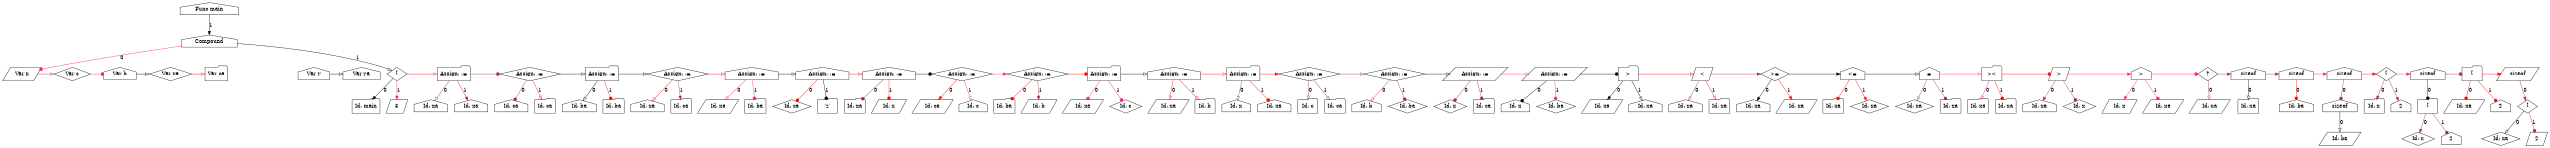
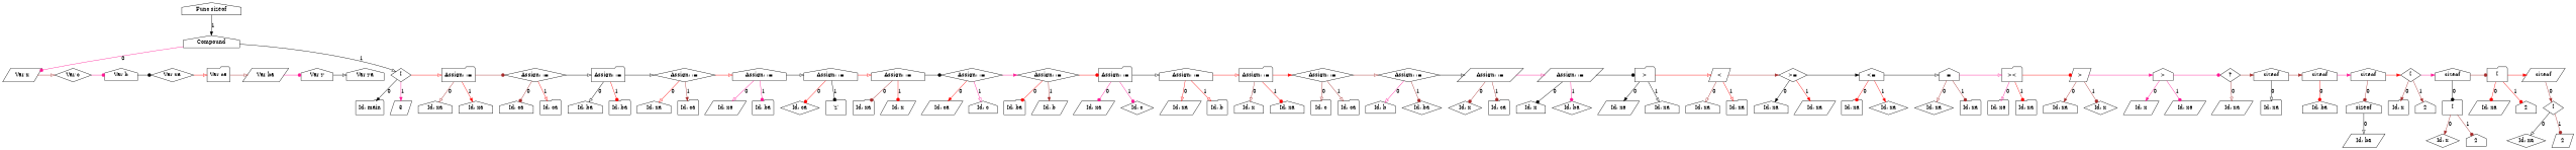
  digraph {
    node [shape=house]
    edge [arrowhead=onormal color=brown]
-   n1 [label="Func main"]
+   n1 [label="Func sizeof"]
    n2 [label=Compound]
    n3 [label="Var x" shape=parallelogram]
    n4 [label="[" shape=diamond]
    n5 [label="Var c" shape=diamond]
    n6 [label="Var b"]
    n7 [label="Var xa" shape=diamond]
    n8 [label="Var ca" shape=folder]
+   n9 [label="Var ba" shape=parallelogram]
    n10 [label="Var y"]
    n11 [label="Var ya"]
    n12 [label="Id: main" shape=folder]
    n13 [label=3 shape=parallelogram]
    n14 [label="Assign: :=" shape=folder]
    n15 [label="Assign: :=" shape=diamond]
    n16 [label="Assign: :=" shape=folder]
    n17 [label="Assign: :=" shape=diamond]
    n18 [label="Assign: :="]
    n19 [label="Assign: :="]
    n20 [label="Assign: :="]
    n21 [label="Assign: :=" shape=diamond]
    n22 [label="Assign: :=" shape=diamond]
    n23 [label="Assign: :=" shape=folder]
    n24 [label="Assign: :="]
    n25 [label="Assign: :=" shape=folder]
    n26 [label="Assign: :=" shape=diamond]
    n27 [label="Assign: :=" shape=diamond]
    n28 [label="Assign: :=" shape=parallelogram]
    n29 [label="Assign: :=" shape=parallelogram]
    n30 [label=">" shape=folder]
    n31 [label="<" shape=parallelogram]
    n32 [label=">=" shape=diamond]
    n33 [label="<="]
    n34 [label="="]
    n35 [label="><" shape=folder]
    n36 [label=">" shape=parallelogram]
    n37 [label=">"]
    n38 [label="?" shape=diamond]
    n39 [label=sizeof]
    n40 [label=sizeof]
    n41 [label=sizeof]
    n42 [label="[" shape=diamond]
    n43 [label=sizeof]
    n44 [label="[" shape=folder]
    n45 [label=sizeof shape=parallelogram]
    n46 [label="Id: xa"]
    n47 [label="Id: xa"]
    n48 [label="Id: ca"]
    n49 [label="Id: ca" shape=folder]
    n50 [label="Id: ba"]
    n51 [label="Id: ba" shape=folder]
    n52 [label="Id: xa"]
    n53 [label="Id: ca" shape=folder]
    n54 [label="Id: xa" shape=parallelogram]
    n55 [label="Id: ba" shape=folder]
    n56 [label="Id: ca" shape=diamond]
    n57 [label="'z'" shape=folder]
    n58 [label="Id: x" shape=diamond]
    n59 [label="Id: ca" shape=folder]
    n60 [label="Id: xa" shape=folder]
    n61 [label="Id: x" shape=parallelogram]
    n62 [label="Id: ca" shape=parallelogram]
    n63 [label="Id: c"]
    n64 [label="Id: ba" shape=folder]
    n65 [label="Id: b" shape=parallelogram]
    n66 [label="Id: xa" shape=parallelogram]
    n67 [label="Id: c" shape=diamond]
    n68 [label="Id: xa" shape=parallelogram]
    n69 [label="Id: b" shape=folder]
    n70 [label="Id: x"]
    n71 [label="Id: xa"]
    n72 [label="Id: c" shape=folder]
    n73 [label="Id: ca" shape=folder]
    n74 [label="Id: b"]
    n75 [label="Id: ba" shape=diamond]
    n76 [label="Id: x"]
    n77 [label="Id: ba" shape=diamond]
    n78 [label="Id: xa" shape=parallelogram]
    n79 [label="Id: xa"]
    n80 [label="Id: xa"]
    n81 [label="Id: xa" shape=folder]
    n82 [label="Id: xa"]
    n83 [label="Id: xa" shape=parallelogram]
    n84 [label="Id: x" shape=parallelogram]
    n85 [label="Id: xa" shape=parallelogram]
    n86 [label="Id: xa" shape=folder]
    n87 [label="Id: xa" shape=diamond]
    n88 [label="Id: xa" shape=diamond]
    n89 [label="Id: xa" shape=folder]
    n90 [label="Id: xa" shape=folder]
    n91 [label="Id: xa" shape=folder]
    n92 [label="Id: xa"]
    n93 [label="Id: x" shape=diamond]
    n94 [label="Id: xa" shape=parallelogram]
    n95 [label="Id: xa" shape=folder]
    n96 [label="Id: ba"]
    n97 [label=sizeof]
    n98 [label="Id: ba" shape=parallelogram]
    n99 [label="Id: x" shape=diamond]
    n100 [label=2]
    n101 [label="Id: x" shape=folder]
    n102 [label=2]
    n103 [label="[" shape=folder]
    n104 [label="Id: xa" shape=parallelogram]
    n105 [label=2]
    n106 [label="[" shape=diamond]
    n107 [label="Id: xa" shape=diamond]
    n108 [label=2 shape=parallelogram]
    subgraph sub_1 {
      rankdir=TB
      n1
      n2
    }
    subgraph sub_2 {
      ordering=out
      rank=same
      rankdir=LR
      n2
    }
    subgraph sub_3 {
      ordering=out
      rank=same
      rankdir=LR
      n3
      n4
    }
    subgraph sub_4 {
      rankdir=TB
      n2
      n3
      n4
    }
    subgraph sub_5 {
      rank=same
      rankdir=LR
      n3
      n5
      n6
      n7
      n8
+     n9
      n10
      n11
    }
    subgraph sub_6 {
      rankdir=LR
      n3
      n5
      n6
      n7
      n8
+     n9
      n10
      n11
    }
    subgraph sub_7 {
      ordering=out
      rank=same
      rankdir=LR
      n12
      n13
    }
    subgraph sub_8 {
      rankdir=TB
      n4
      n12
      n13
    }
    subgraph sub_9 {
      rank=same
      rankdir=LR
      n4
      n14
      n15
      n16
      n17
      n18
      n19
      n20
      n21
      n22
      n23
      n24
      n25
      n26
      n27
      n28
      n29
      n30
      n31
      n32
      n33
      n34
      n35
      n36
      n37
      n38
      n39
      n40
      n41
      n42
      n43
      n44
      n45
    }
    subgraph sub_10 {
      rankdir=LR
      n4
      n14
      n15
      n16
      n17
      n18
      n19
      n20
      n21
      n22
      n23
      n24
      n25
      n26
      n27
      n28
      n29
      n30
      n31
      n32
      n33
      n34
      n35
      n36
      n37
      n38
      n39
      n40
      n41
      n42
      n43
      n44
      n45
    }
    subgraph sub_11 {
      ordering=out
      rank=same
      rankdir=LR
      n46
      n47
    }
    subgraph sub_12 {
      rankdir=TB
      n14
      n46
      n47
    }
    subgraph sub_13 {
      ordering=out
      rank=same
      rankdir=LR
      n48
      n49
    }
    subgraph sub_14 {
      rankdir=TB
      n15
      n48
      n49
    }
    subgraph sub_15 {
      ordering=out
      rank=same
      rankdir=LR
      n50
      n51
    }
    subgraph sub_16 {
      rankdir=TB
      n16
      n50
      n51
    }
    subgraph sub_17 {
      ordering=out
      rank=same
      rankdir=LR
      n52
      n53
    }
    subgraph sub_18 {
      rankdir=TB
      n17
      n52
      n53
    }
    subgraph sub_19 {
      ordering=out
      rank=same
      rankdir=LR
      n54
      n55
    }
    subgraph sub_20 {
      rankdir=TB
      n18
      n54
      n55
    }
    subgraph sub_21 {
      ordering=out
      rank=same
      rankdir=LR
      n56
      n57
    }
    subgraph sub_22 {
      rankdir=TB
      n19
      n56
      n57
    }
    subgraph sub_23 {
      rankdir=TB
      n28
      n58
      n59
    }
    subgraph sub_24 {
      ordering=out
      rank=same
      rankdir=LR
      n60
      n61
    }
    subgraph sub_25 {
      rankdir=TB
      n20
      n60
      n61
    }
    subgraph sub_26 {
      ordering=out
      rank=same
      rankdir=LR
      n62
      n63
    }
    subgraph sub_27 {
      rankdir=TB
      n21
      n62
      n63
    }
    subgraph sub_28 {
      ordering=out
      rank=same
      rankdir=LR
      n64
      n65
    }
    subgraph sub_29 {
      rankdir=TB
      n22
      n64
      n65
    }
    subgraph sub_30 {
      ordering=out
      rank=same
      rankdir=LR
      n66
      n67
    }
    subgraph sub_31 {
      rankdir=TB
      n23
      n66
      n67
    }
    subgraph sub_32 {
      ordering=out
      rank=same
      rankdir=LR
      n68
      n69
    }
    subgraph sub_33 {
      rankdir=TB
      n24
      n68
      n69
    }
    subgraph sub_34 {
      ordering=out
      rank=same
      rankdir=LR
      n70
      n71
    }
    subgraph sub_35 {
      rankdir=TB
      n25
      n70
      n71
    }
    subgraph sub_36 {
      ordering=out
      rank=same
      rankdir=LR
      n72
      n73
    }
    subgraph sub_37 {
      rankdir=TB
      n26
      n72
      n73
    }
    subgraph sub_38 {
      ordering=out
      rank=same
      rankdir=LR
      n74
      n75
    }
    subgraph sub_39 {
      rankdir=TB
      n27
      n74
      n75
    }
    subgraph sub_40 {
      ordering=out
      rank=same
      rankdir=LR
      n58
      n59
    }
    subgraph sub_41 {
      ordering=out
      rank=same
      rankdir=LR
      n76
      n77
    }
    subgraph sub_42 {
      rankdir=TB
      n29
      n76
      n77
    }
    subgraph sub_43 {
      ordering=out
      rank=same
      rankdir=LR
      n78
      n79
    }
    subgraph sub_44 {
      ordering=out
      rank=same
      rankdir=LR
      n80
      n81
    }
    subgraph sub_45 {
      rankdir=TB
      n30
      n78
      n79
    }
    subgraph sub_46 {
      rankdir=TB
      n31
      n80
      n81
    }
    subgraph sub_47 {
      ordering=out
      rank=same
      rankdir=LR
      n82
      n83
    }
    subgraph sub_48 {
      rankdir=TB
      n32
      n82
      n83
    }
    subgraph sub_49 {
      rankdir=TB
      n37
      n84
      n85
    }
    subgraph sub_50 {
      ordering=out
      rank=same
      rankdir=LR
      n86
      n87
    }
    subgraph sub_51 {
      rankdir=TB
      n33
      n86
      n87
    }
    subgraph sub_52 {
      ordering=out
      rank=same
      rankdir=LR
      n88
      n89
    }
    subgraph sub_53 {
      rankdir=TB
      n34
      n88
      n89
    }
    subgraph sub_54 {
      ordering=out
      rank=same
      rankdir=LR
      n90
      n91
    }
    subgraph sub_55 {
      rankdir=TB
      n35
      n90
      n91
    }
    subgraph sub_56 {
      ordering=out
      rank=same
      rankdir=LR
      n92
      n93
    }
    subgraph sub_57 {
      rankdir=TB
      n36
      n92
      n93
    }
    subgraph sub_58 {
      ordering=out
      rank=same
      rankdir=LR
      n84
      n85
    }
    subgraph sub_59 {
      ordering=out
      rank=same
      rankdir=LR
      n94
    }
    subgraph sub_60 {
      rankdir=TB
      n38
      n94
    }
    subgraph sub_61 {
      ordering=out
      rank=same
      rankdir=LR
      n95
    }
    subgraph sub_62 {
      rankdir=TB
      n39
      n95
    }
    subgraph sub_63 {
      ordering=out
      rank=same
      rankdir=LR
      n96
    }
    subgraph sub_64 {
      rankdir=TB
      n40
      n96
    }
    subgraph sub_65 {
      ordering=out
      rank=same
      rankdir=LR
      n97
    }
    subgraph sub_66 {
      rankdir=TB
      n41
      n97
    }
    subgraph sub_67 {
      ordering=out
      rank=same
      rankdir=LR
      n98
    }
    subgraph sub_68 {
      rankdir=TB
      n97
      n98
    }
    subgraph sub_69 {
      ordering=out
      rank=same
      rankdir=LR
      n99
      n100
    }
    subgraph sub_70 {
      ordering=out
      rank=same
      rankdir=LR
      n101
      n102
    }
    subgraph sub_71 {
      rankdir=TB
      n42
      n101
      n102
    }
    subgraph sub_72 {
      ordering=out
      rank=same
      rankdir=LR
      n103
    }
    subgraph sub_73 {
      rankdir=TB
      n43
      n103
    }
    subgraph sub_74 {
      rankdir=TB
      n99
      n100
      n103
    }
    subgraph sub_75 {
      ordering=out
      rank=same
      rankdir=LR
      n104
      n105
    }
    subgraph sub_76 {
      rankdir=TB
      n44
      n104
      n105
    }
    subgraph sub_77 {
      ordering=out
      rank=same
      rankdir=LR
      n106
    }
    subgraph sub_78 {
      rankdir=TB
      n45
      n106
    }
    subgraph sub_79 {
      ordering=out
      rank=same
      rankdir=LR
      n107
      n108
    }
    subgraph sub_80 {
      rankdir=TB
      n106
      n107
      n108
    }
    n1 -> n2 [arrowhead=normal color=black label=1]
    n2 -> n3 [arrowhead=dot color=deeppink label=0]
    n2 -> n4 [color=black label=1]
    n3 -> n5
    n4 -> n12 [arrowhead=normal color=black label=0]
    n4 -> n13 [arrowhead=normal color=deeppink label=1]
    n4 -> n14 [color=red]
    n5 -> n6 [arrowhead=dot color=deeppink]
-   n6 -> n7 [color=black]
+   n6 -> n7 [arrowhead=dot color=black]
    n7 -> n8 [color=red]
+   n8 -> n9
+   n9 -> n10 [arrowhead=dot color=deeppink]
    n10 -> n11 [color=black]
    n14 -> n15 [arrowhead=dot]
    n14 -> n46 [label=0]
    n14 -> n47 [arrowhead=normal color=red label=1]
    n15 -> n16 [color=black]
    n15 -> n48 [arrowhead=dot label=0]
    n15 -> n49 [color=red label=1]
    n16 -> n17 [color=black]
    n16 -> n50 [color=black label=0]
    n16 -> n51 [arrowhead=dot color=red label=1]
    n17 -> n18 [color=red]
    n17 -> n52 [color=red label=0]
    n17 -> n53 [arrowhead=normal label=1]
    n18 -> n19 [color=black]
    n18 -> n54 [color=deeppink label=0]
    n18 -> n55 [arrowhead=dot color=deeppink label=1]
    n19 -> n20 [color=red]
    n19 -> n56 [arrowhead=dot color=red label=0]
    n19 -> n57 [arrowhead=dot color=black label=1]
    n20 -> n21 [arrowhead=dot color=black]
    n20 -> n60 [arrowhead=dot label=0]
    n20 -> n61 [arrowhead=dot color=red label=1]
    n21 -> n22 [arrowhead=normal color=deeppink]
    n21 -> n62 [arrowhead=normal color=red label=0]
    n21 -> n63 [color=deeppink label=1]
    n22 -> n23 [arrowhead=dot color=red]
    n22 -> n64 [arrowhead=dot color=red label=0]
    n22 -> n65 [arrowhead=normal label=1]
    n23 -> n24 [color=black]
    n23 -> n66 [arrowhead=dot color=deeppink label=0]
    n23 -> n67 [arrowhead=dot color=deeppink label=1]
    n24 -> n25 [color=red]
    n24 -> n68 [color=red label=0]
    n24 -> n69 [color=red label=1]
    n25 -> n26 [arrowhead=normal color=red]
    n25 -> n70 [label=0]
    n25 -> n71 [arrowhead=dot color=red label=1]
    n26 -> n27
    n26 -> n72 [label=0]
    n26 -> n73 [label=1]
    n27 -> n28 [color=black]
    n27 -> n74 [color=deeppink label=0]
    n27 -> n75 [arrowhead=dot label=1]
    n28 -> n29 [color=deeppink]
    n28 -> n58 [arrowhead=dot label=0]
    n28 -> n59 [arrowhead=dot label=1]
    n29 -> n30 [arrowhead=dot color=black]
    n29 -> n76 [arrowhead=dot color=black label=0]
    n29 -> n77 [arrowhead=dot color=deeppink label=1]
    n30 -> n31 [color=red]
    n30 -> n78 [arrowhead=normal color=black label=0]
    n30 -> n79 [color=black label=1]
    n31 -> n32 [arrowhead=normal]
    n31 -> n80 [label=0]
    n31 -> n81 [color=red label=1]
    n32 -> n33 [arrowhead=normal color=black]
    n32 -> n82 [arrowhead=normal color=black label=0]
    n32 -> n83 [arrowhead=normal color=red label=1]
    n33 -> n34 [color=black]
    n33 -> n86 [arrowhead=dot color=red label=0]
    n33 -> n87 [arrowhead=normal color=red label=1]
    n34 -> n35 [color=deeppink]
    n34 -> n88 [label=0]
    n34 -> n89 [arrowhead=dot label=1]
    n35 -> n36 [arrowhead=dot color=red]
    n35 -> n90 [color=deeppink label=0]
    n35 -> n91 [arrowhead=dot color=red label=1]
    n36 -> n37 [arrowhead=normal color=deeppink]
    n36 -> n92 [arrowhead=normal label=0]
    n36 -> n93 [arrowhead=dot label=1]
    n37 -> n38 [arrowhead=dot color=deeppink]
    n37 -> n84 [arrowhead=normal color=deeppink label=0]
    n37 -> n85 [arrowhead=dot color=deeppink label=1]
    n38 -> n39 [arrowhead=normal]
    n38 -> n94 [label=0]
    n39 -> n40 [arrowhead=normal]
    n39 -> n95 [color=black label=0]
    n40 -> n41 [arrowhead=normal color=deeppink]
    n40 -> n96 [arrowhead=dot color=red label=0]
    n41 -> n42 [arrowhead=normal color=red]
    n41 -> n97 [arrowhead=dot label=0]
    n42 -> n43 [arrowhead=normal color=deeppink]
    n42 -> n101 [arrowhead=normal label=0]
    n42 -> n102 [arrowhead=normal label=1]
    n43 -> n44 [arrowhead=dot]
    n43 -> n103 [arrowhead=dot color=black label=0]
    n44 -> n45 [arrowhead=normal color=red]
    n44 -> n104 [arrowhead=dot color=red label=0]
    n44 -> n105 [arrowhead=dot color=red label=1]
    n45 -> n106 [arrowhead=normal label=0]
    n97 -> n98 [color=black label=0]
    n103 -> n99 [arrowhead=normal label=0]
    n103 -> n100 [arrowhead=dot label=1]
    n106 -> n107 [color=black label=0]
    n106 -> n108 [arrowhead=dot label=1]
  }
